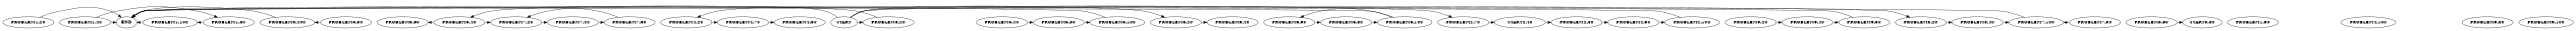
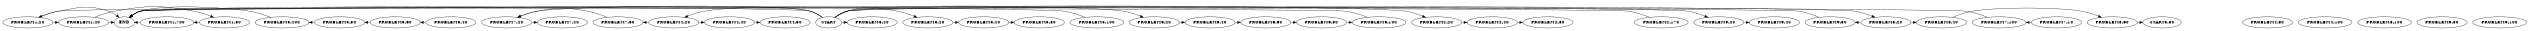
  digraph {
    fontname="DejaVu Serif"
    node [fontname="DejaVu Serif"]
    edge [constraint=false fontname="DejaVu Serif"]
    n1 [label="PROBLEM1-20"]
    n2 [label="PROBLEM1-40"]
    n3 [label=END]
    n4 [label="PROBLEM1-80"]
    n5 [label="PROBLEM7-20"]
    n6 [label="PROBLEM7-40"]
    n7 [label="PROBLEM7-60"]
-   n8 [label="PROBLEM1-100"]
-   n9 [label="PROBLEM1-60"]
+   n8 [label="PROBLEM1-700"]
    n10 [label="PROBLEM3-20"]
    n11 [label="PROBLEM3-40"]
    n12 [label="PROBLEM3-60"]
    n13 [label="PROBLEM3-80"]
    n14 [label="PROBLEM3-400"]
    n15 [label="PROBLEM4-20"]
-   n16 [label="PROBLEM4-70"]
+   n16 [label="PROBLEM4-40"]
    n17 [label="PROBLEM4-60"]
+   n18 [label="PROBLEM4-80"]
    n19 [label="PROBLEM4-100"]
+   n20 [label="PROBLEM5-20"]
    n21 [label="PROBLEM5-40"]
    n22 [label="PROBLEM5-80"]
    n23 [label="PROBLEM5-100"]
    n24 [label="PROBLEM6-20"]
    n25 [label="PROBLEM6-40"]
    n26 [label="PROBLEM6-60"]
    n27 [label="PROBLEM6-80"]
    n28 [label="PROBLEM6-100"]
-   n29 [label="PROBLEM2-70"]
-   n30 [label="START2-40"]
+   n29 [label="PROBLEM2-20"]
+   n30 [label="PROBLEM2-40"]
    n31 [label="PROBLEM2-80"]
-   n32 [label="PROBLEM2-60"]
-   n33 [label="PROBLEM2-100"]
+   n33 [label="PROBLEM2-170"]
    n34 [label="PROBLEM9-20"]
    n35 [label="PROBLEM9-40"]
    n36 [label="PROBLEM9-60"]
-   n37 [label="PROBLEM7-80"]
+   n37 [label="PROBLEM7-10"]
    n38 [label="PROBLEM7-100"]
    n39 [label="PROBLEM8-20"]
    n40 [label="PROBLEM8-40"]
    n41 [label="PROBLEM8-60"]
    n42 [label="START8-80"]
+   n43 [label="PROBLEM8-100"]
    n44 [label="PROBLEM9-80"]
    n45 [label="PROBLEM9-100"]
    n46 [label=START]
+   n1 -> n2
    n1 -> n3
    n2 -> n3
    n2 -> n4
    n4 -> n8
    n5 -> n6
-   n6 -> n7
+   n15 -> n7
    n7 -> n5
    n8 -> n3
-   n10 -> n11
    n11 -> n12
+   n12 -> n13
    n13 -> n14
    n14 -> n3
    n15 -> n16
    n16 -> n17
+   n20 -> n21
    n21 -> n22
-   n22 -> n23
    n23 -> n3
    n24 -> n25
-   n28 -> n26
+   n25 -> n26
    n26 -> n27
    n27 -> n28
    n28 -> n3
    n29 -> n30
    n30 -> n31
-   n31 -> n32
-   n32 -> n33
    n33 -> n3
    n34 -> n35
-   n35 -> n36
+   n39 -> n36
    n36 -> n3
    n37 -> n38
    n38 -> n3
    n39 -> n40
-   n40 -> n38
+   n40 -> n41
    n41 -> n42
-   n11 -> n5
+   n46 -> n1
+   n46 -> n5
    n46 -> n10
    n46 -> n15
+   n46 -> n20
    n46 -> n24
    n46 -> n29
+   n46 -> n34
    n46 -> n39
  }
